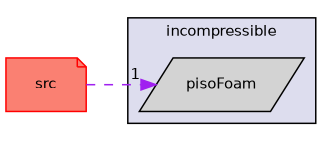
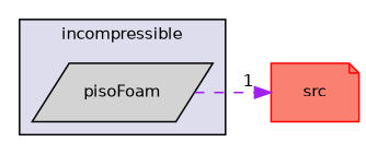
  digraph {
    compound=true
    rankdir=LR
    node [fontname=Helvetica fontsize=10 style=filled]
    n1 [fillcolor=lightgrey label=pisoFoam pencolor=black shape=parallelogram]
    n2 [color=red label=src shape=note fillcolor=salmon]
    subgraph cluster_1 {
      bgcolor="#ddddee"
      fontname=Helvetica
      fontsize=10
      label=incompressible
      pencolor=black
      n1
    }
-   n2 -> n1 [headlabel=1 labeldistance=1.5 labelfontname=Helvetica labelfontsize=10 color=purple style=dashed]
+   n1 -> n2 [headlabel=1 labeldistance=1.5 labelfontname=Helvetica labelfontsize=10 color=purple style=dashed]
  }
